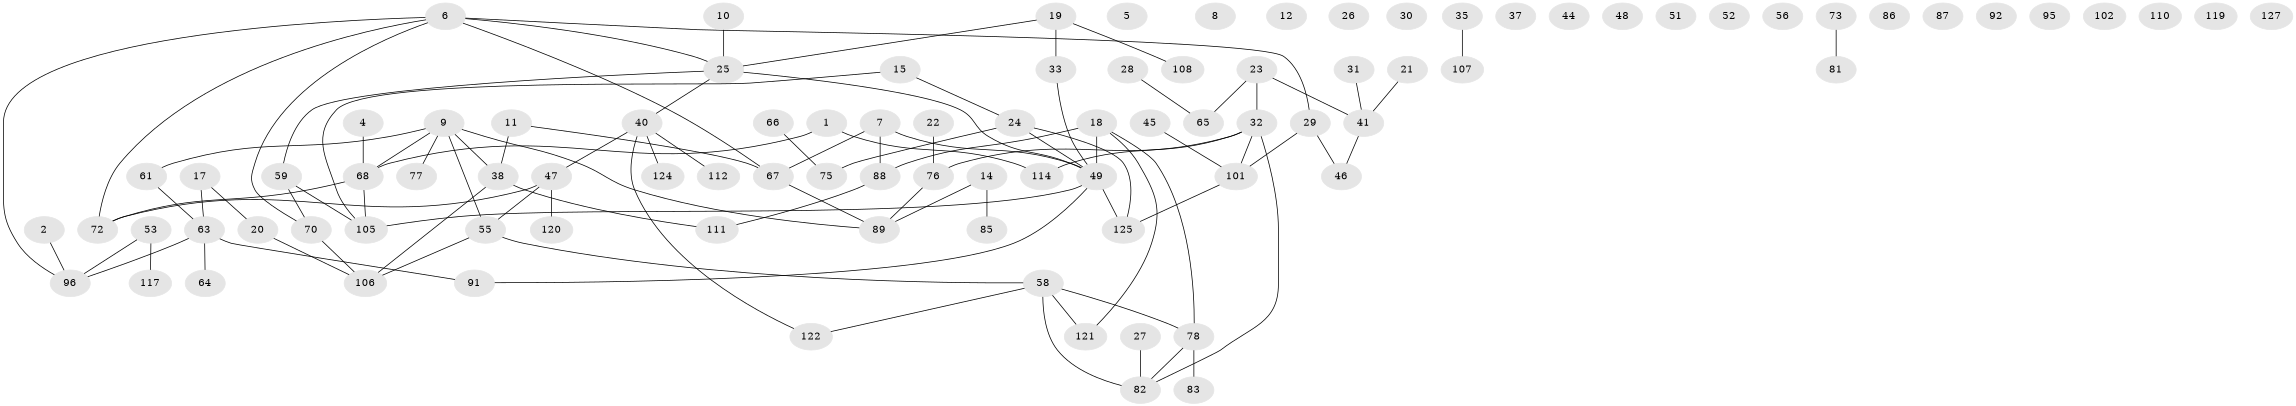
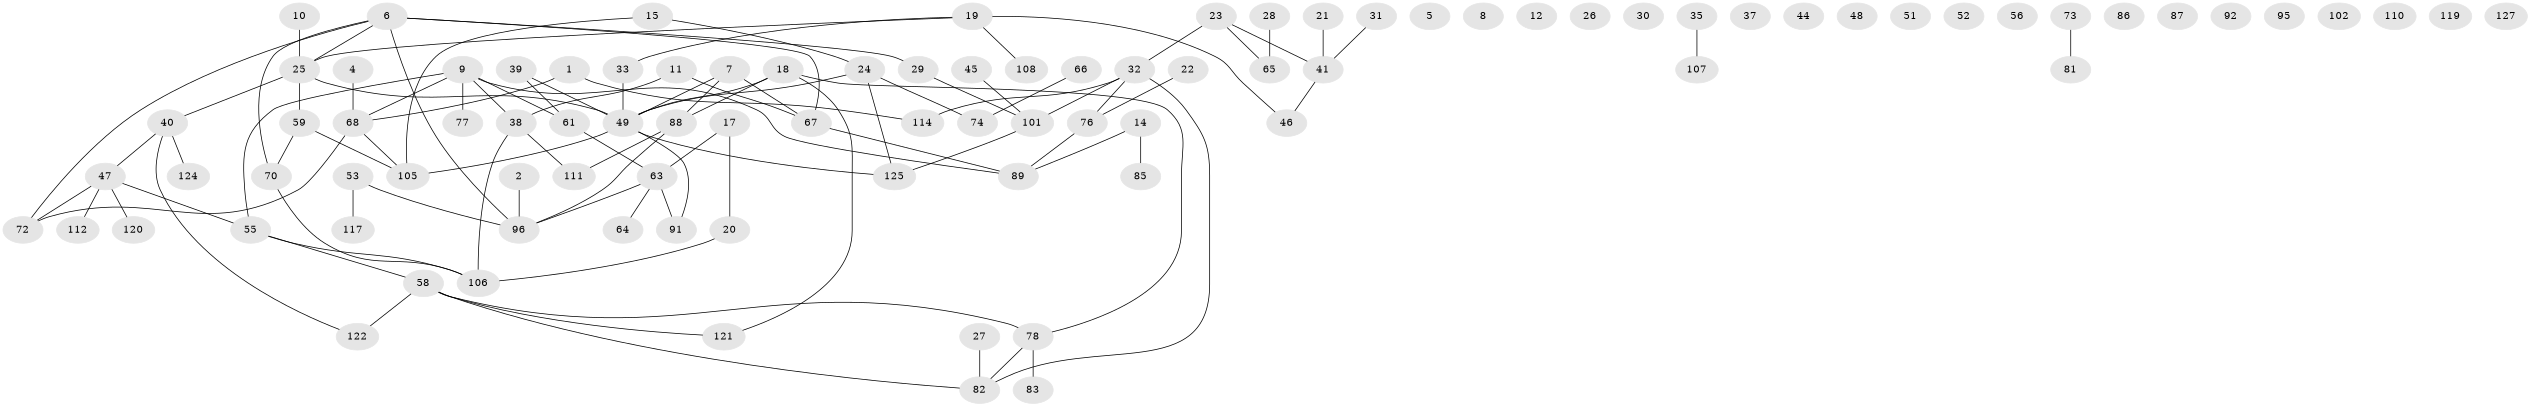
  graph {
    node [color=gray90 style=filled]
    1 [super="+104"]
    68 [super="+80"]
    114
    72 [super="+98"]
    105 [super="+123"]
    2 [super="+36"]
    96 [super="+99"]
    53
    117
    4
    5 [super="+16"]
    6 [super="+71"]
    25 [super="+74"]
    29
    67 [super="+131"]
    70
    49 [super="+129"]
    40 [super="+69"]
    59 [super="+90"]
    101 [super="+116"]
    89
    106 [super="+109"]
    125
    91
    7
    88
    111
    8
    9 [super="+60"]
    38 [super="+79"]
    55 [super="+94"]
    61
    77
    58 [super="+128"]
    63 [super="+100"]
    10
    11
    12 [super="+42"]
    14 [super="+62"]
    85
    24 [super="+43"]
-   75
+   75 [label=74]
    15
    20 [super="+126"]
    17
    64
    18 [super="+34"]
    78 [super="+115"]
    121
    82 [super="+97"]
    83
    19 [super="+57"]
    33
    46 [super="+50"]
    108
    41 [super="+54"]
    21
    76 [super="+103"]
    22
    23 [super="+118"]
    32 [super="+113"]
    65
    47 [super="+93"]
    122
    124
    26
    27
    28
    30
    31
    35
    107
    37
+   39 [super="+84"]
    112
    120
    44
    45
    48
    51
    52
    56
    66 [super="+130"]
    73
    81
    86
    87
    92
    95
    102
    110
    119
    127
    1 -- 68
    1 -- 114
    68 -- 72
    68 -- 105
    2 -- 96
    53 -- 96
    53 -- 117
    4 -- 68
    6 -- 72
    6 -- 96
    6 -- 25
    6 -- 29
    6 -- 67
    6 -- 70
    25 -- 49
    25 -- 40
    25 -- 59
    29 -- 101
    67 -- 89
    70 -- 106
    49 -- 105
    49 -- 125
    49 -- 91
    40 -- 47
    40 -- 122
    40 -- 124
    59 -- 105
    59 -- 70
    101 -- 125
    7 -- 67
    7 -- 49
    7 -- 88
+   88 -- 96
    88 -- 111
    9 -- 68
    9 -- 89
    9 -- 38
    9 -- 55
    9 -- 61
    9 -- 77
    38 -- 106
    38 -- 111
    55 -- 106
    55 -- 58
    61 -- 63
    58 -- 78
    58 -- 121
    58 -- 82
    58 -- 122
    63 -- 96
    63 -- 91
    63 -- 64
    10 -- 25
    11 -- 67
    11 -- 38
    14 -- 89
    14 -- 85
    24 -- 49
    24 -- 125
    24 -- 75
    15 -- 105
    15 -- 24
    20 -- 106
    17 -- 63
    17 -- 20
    18 -- 49
    18 -- 88
    18 -- 78
    18 -- 121
    78 -- 82
    78 -- 83
    19 -- 25
    19 -- 33
-   29 -- 46
+   19 -- 46
    19 -- 108
    33 -- 49
    41 -- 46
    21 -- 41
    76 -- 89
    22 -- 76
    23 -- 41
    23 -- 32
    23 -- 65
    32 -- 114 [weight=2]
    32 -- 101
    32 -- 82
    32 -- 76
    47 -- 72
    47 -- 55
-   40 -- 112
+   47 -- 112
    47 -- 120
    27 -- 82
    28 -- 65
    31 -- 41
    35 -- 107
+   39 -- 49
+   39 -- 61
    45 -- 101
    66 -- 75
    73 -- 81
  }
